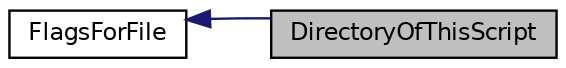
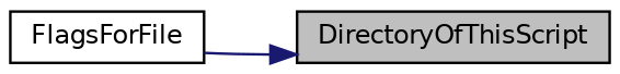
  digraph {
    rankdir=RL
    node [color=black fontname=Helvetica fontsize=10 shape=record style=filled]
    n1 [fillcolor=grey75 fontcolor=black height=0.2 label=DirectoryOfThisScript width=0.4]
    n2 [fillcolor=white height=0.2 label=FlagsForFile width=0.4]
-   n2 -> n1 [color=midnightblue dir=back fontname=Helvetica fontsize=10 labelfontname=Helvetica labelfontsize=10 style=solid]
+   n1 -> n2 [color=midnightblue dir=back fontname=Helvetica fontsize=10 labelfontname=Helvetica labelfontsize=10 style=solid]
  }
